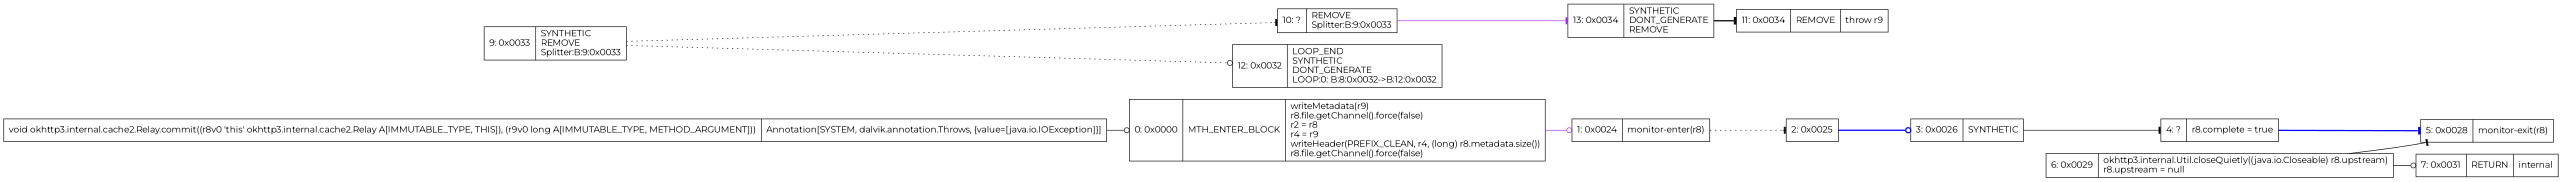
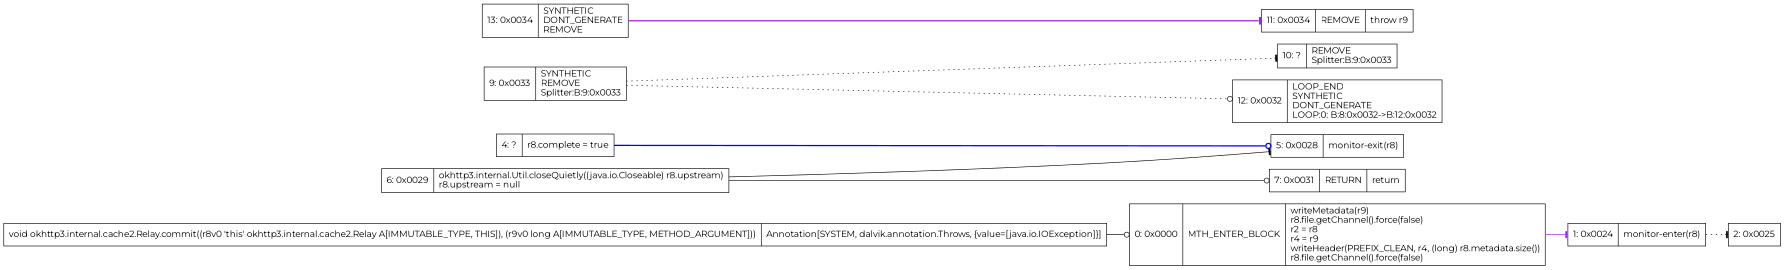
  digraph {
    fontname=Montserrat
    rankdir=LR
    node [fontname=Montserrat shape=record]
    edge [arrowhead=tee color=black fontname=Montserrat style=solid]
    n1 [label="{0\:\ 0x0000|MTH_ENTER_BLOCK\l|writeMetadata(r9)\lr8.file.getChannel().force(false)\lr2 = r8\lr4 = r9\lwriteHeader(PREFIX_CLEAN, r4, (long) r8.metadata.size())\lr8.file.getChannel().force(false)\l}"]
    n2 [label="{1\:\ 0x0024|monitor\-enter(r8)\l}"]
    n3 [label="{2\:\ 0x0025}"]
-   n4 [label="{3\:\ 0x0026|SYNTHETIC\l}"]
    n5 [label="{4\:\ ?|r8.complete = true\l}"]
    n6 [label="{5\:\ 0x0028|monitor\-exit(r8)\l}"]
    n7 [label="{6\:\ 0x0029|okhttp3.internal.Util.closeQuietly((java.io.Closeable) r8.upstream)\lr8.upstream = null\l}"]
-   n8 [label="{7\:\ 0x0031|RETURN\l|internal\l}"]
+   n8 [label="{7\:\ 0x0031|RETURN\l|return\l}"]
    n9 [label="{9\:\ 0x0033|SYNTHETIC\lREMOVE\lSplitter:B:9:0x0033\l}"]
    n10 [label="{10\:\ ?|REMOVE\lSplitter:B:9:0x0033\l}"]
    n11 [label="{12\:\ 0x0032|LOOP_END\lSYNTHETIC\lDONT_GENERATE\lLOOP:0: B:8:0x0032\-\>B:12:0x0032\l}"]
    n12 [label="{13\:\ 0x0034|SYNTHETIC\lDONT_GENERATE\lREMOVE\l}"]
    n13 [label="{11\:\ 0x0034|REMOVE\l|throw r9\l}"]
    n14 [label="{void okhttp3.internal.cache2.Relay.commit((r8v0 'this' okhttp3.internal.cache2.Relay A[IMMUTABLE_TYPE, THIS]), (r9v0 long A[IMMUTABLE_TYPE, METHOD_ARGUMENT]))  | Annotation[SYSTEM, dalvik.annotation.Throws, \{value=[java.io.IOException]\}]\l}"]
-   n1 -> n2 [arrowhead=odot color=purple]
+   n1 -> n2 [color=purple]
    n2 -> n3 [style=dotted]
-   n3 -> n4 [arrowhead=odot color=blue style=bold]
-   n4 -> n5
-   n5 -> n6 [color=blue style=bold]
+   n5 -> n6 [arrowhead=odot color=blue style=bold]
    n7 -> n6
    n7 -> n8 [arrowhead=odot]
    n9 -> n10 [style=dotted]
    n9 -> n11 [arrowhead=odot style=dotted]
-   n10 -> n12 [color=purple]
-   n12 -> n13 [style=bold]
+   n12 -> n13 [color=purple style=bold]
    n14 -> n1 [arrowhead=odot]
  }
